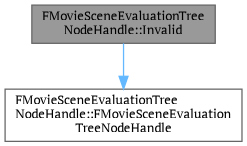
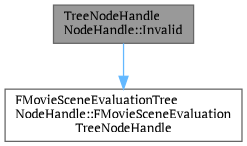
  digraph {
    rankdir=TB
    fontname="PT Serif"
    node [fontname="PT Serif" fontsize=10 shape=box style=filled]
-   n1 [color=gray40 fillcolor=grey60 fontcolor=black height=0.2 label="FMovieSceneEvaluationTree\lNodeHandle::Invalid" width=0.4]
+   n1 [color=gray40 fillcolor=grey60 fontcolor=black height=0.2 label="TreeNodeHandle\lNodeHandle::Invalid" width=0.4]
    n2 [color=grey40 fillcolor=white height=0.2 label="FMovieSceneEvaluationTree\lNodeHandle::FMovieSceneEvaluation\lTreeNodeHandle" width=0.4]
    n1 -> n2 [color=steelblue1 fontname="PT Serif" fontsize=10 labelfontname=Helvetica labelfontsize=10 style=solid]
  }
